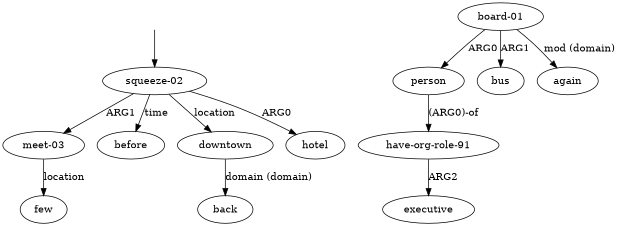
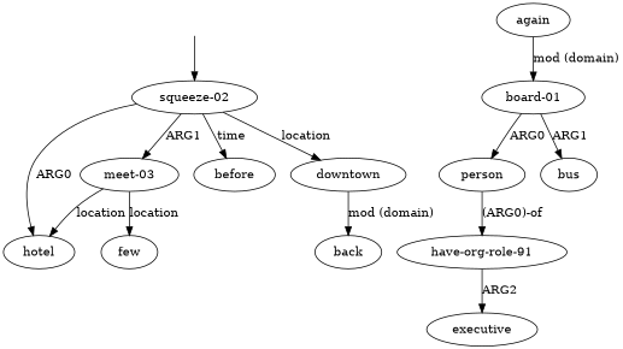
  digraph {
    top [style=invis]
    n2 [label=<<table align="center" border="0" cellspacing="0"><tr><td colspan="2">squeeze-02</td></tr></table>>]
    n3 [label=<<table align="center" border="0" cellspacing="0"><tr><td colspan="2">meet-03</td></tr></table>>]
    n4 [label=<<table align="center" border="0" cellspacing="0"><tr><td colspan="2">before</td></tr></table>>]
    n5 [label=<<table align="center" border="0" cellspacing="0"><tr><td colspan="2">downtown</td></tr></table>>]
    n6 [label=<<table align="center" border="0" cellspacing="0"><tr><td colspan="2">hotel</td></tr></table>>]
    n7 [label=<<table align="center" border="0" cellspacing="0"><tr><td colspan="2">person</td></tr></table>>]
    n8 [label=<<table align="center" border="0" cellspacing="0"><tr><td colspan="2">have-org-role-91</td></tr></table>>]
    n9 [label=<<table align="center" border="0" cellspacing="0"><tr><td colspan="2">few</td></tr></table>>]
    n10 [label=<<table align="center" border="0" cellspacing="0"><tr><td colspan="2">back</td></tr></table>>]
    n11 [label=<<table align="center" border="0" cellspacing="0"><tr><td colspan="2">executive</td></tr></table>>]
    n12 [label=<<table align="center" border="0" cellspacing="0"><tr><td colspan="2">board-01</td></tr></table>>]
    n13 [label=<<table align="center" border="0" cellspacing="0"><tr><td colspan="2">bus</td></tr></table>>]
    n14 [label=<<table align="center" border="0" cellspacing="0"><tr><td colspan="2">again</td></tr></table>>]
    top -> n2
    n2 -> n3 [label=ARG1]
    n2 -> n4 [label=time]
    n2 -> n5 [label=location]
    n2 -> n6 [label=ARG0]
+   n3 -> n6 [label=location]
    n3 -> n9 [label=location]
-   n5 -> n10 [label="domain (domain)"]
+   n5 -> n10 [label="mod (domain)"]
    n7 -> n8 [label="(ARG0)-of"]
    n8 -> n11 [label=ARG2]
    n12 -> n7 [label=ARG0]
    n12 -> n13 [label=ARG1]
-   n12 -> n14 [label="mod (domain)"]
+   n14 -> n12 [label="mod (domain)"]
  }
